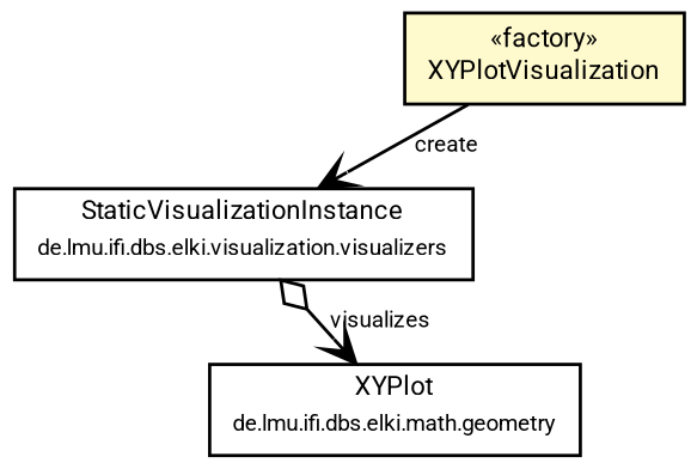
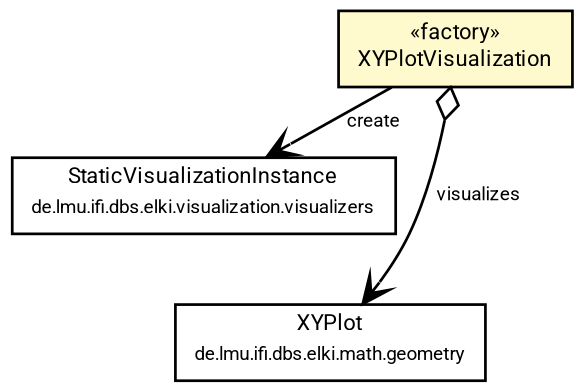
  digraph {
    nodesep=0.15
    rankdir=TB
    ranksep=0.25
    node [fontcolor=black fontname=Roboto fontsize=8 margin=0 shape=plaintext]
    edge [arrowhead=open color=black fontname=Roboto fontsize=7 labelfontname=Roboto labelfontsize=7]
    n1 [height=0 label=<<table title="de.lmu.ifi.dbs.elki.visualization.visualizers.visunproj.XYPlotVisualization" border="0" cellborder="1" cellspacing="0" cellpadding="2" bgcolor="lemonChiffon" href="XYPlotVisualization.html" target="_parent"> 		<tr><td><table border="0" cellspacing="0" cellpadding="1"> 		<tr><td align="center" balign="center"> &#171;factory&#187; </td></tr> 		<tr><td align="center" balign="center"> <font face="Roboto">XYPlotVisualization</font> </td></tr> 		</table></td></tr> 		</table>> width=0]
    n2 [height=0 label=<<table title="de.lmu.ifi.dbs.elki.visualization.visualizers.StaticVisualizationInstance" border="0" cellborder="1" cellspacing="0" cellpadding="2" href="../StaticVisualizationInstance.html" target="_parent"> 		<tr><td><table border="0" cellspacing="0" cellpadding="1"> 		<tr><td align="center" balign="center"> <font face="Roboto">StaticVisualizationInstance</font> </td></tr> 		<tr><td align="center" balign="center"> <font face="Roboto" point-size="7.0">de.lmu.ifi.dbs.elki.visualization.visualizers</font> </td></tr> 		</table></td></tr> 		</table>> width=0]
    n3 [height=0 label=<<table title="de.lmu.ifi.dbs.elki.math.geometry.XYPlot" border="0" cellborder="1" cellspacing="0" cellpadding="2" href="../../../math/geometry/XYPlot.html" target="_parent"> 		<tr><td><table border="0" cellspacing="0" cellpadding="1"> 		<tr><td align="center" balign="center"> <font face="Roboto">XYPlot</font> </td></tr> 		<tr><td align="center" balign="center"> <font face="Roboto" point-size="7.0">de.lmu.ifi.dbs.elki.math.geometry</font> </td></tr> 		</table></td></tr> 		</table>> width=0]
    n1 -> n2 [label=create weight=1]
-   n2 -> n3 [arrowtail=ediamond dir=both label=visualizes weight=3]
+   n1 -> n3 [arrowtail=ediamond dir=both label=visualizes weight=3]
  }
